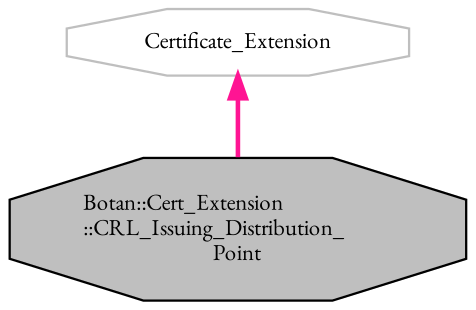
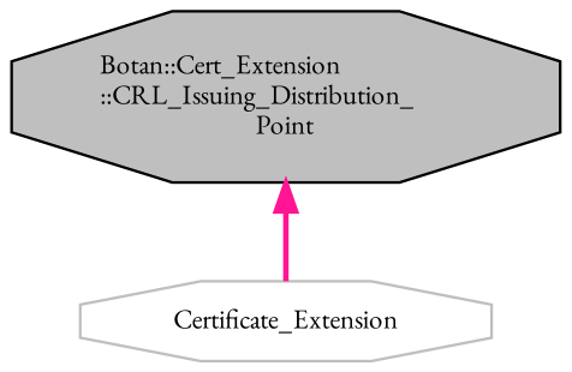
  digraph {
    fontname="EB Garamond"
    node [fontname="EB Garamond" fontsize=10 shape=octagon style=filled]
    n1 [color=black fillcolor=grey75 fontcolor=black height=0.2 label="Botan::Cert_Extension\l::CRL_Issuing_Distribution_\lPoint" width=0.4]
    n2 [color=grey75 fillcolor=white height=0.2 label=Certificate_Extension width=0.4]
-   n2 -> n1 [color=deeppink dir=back fontname="EB Garamond" fontsize=10 labelfontname=Helvetica labelfontsize=10 style=bold]
+   n1 -> n2 [color=deeppink dir=back fontname="EB Garamond" fontsize=10 labelfontname=Helvetica labelfontsize=10 style=bold]
  }
